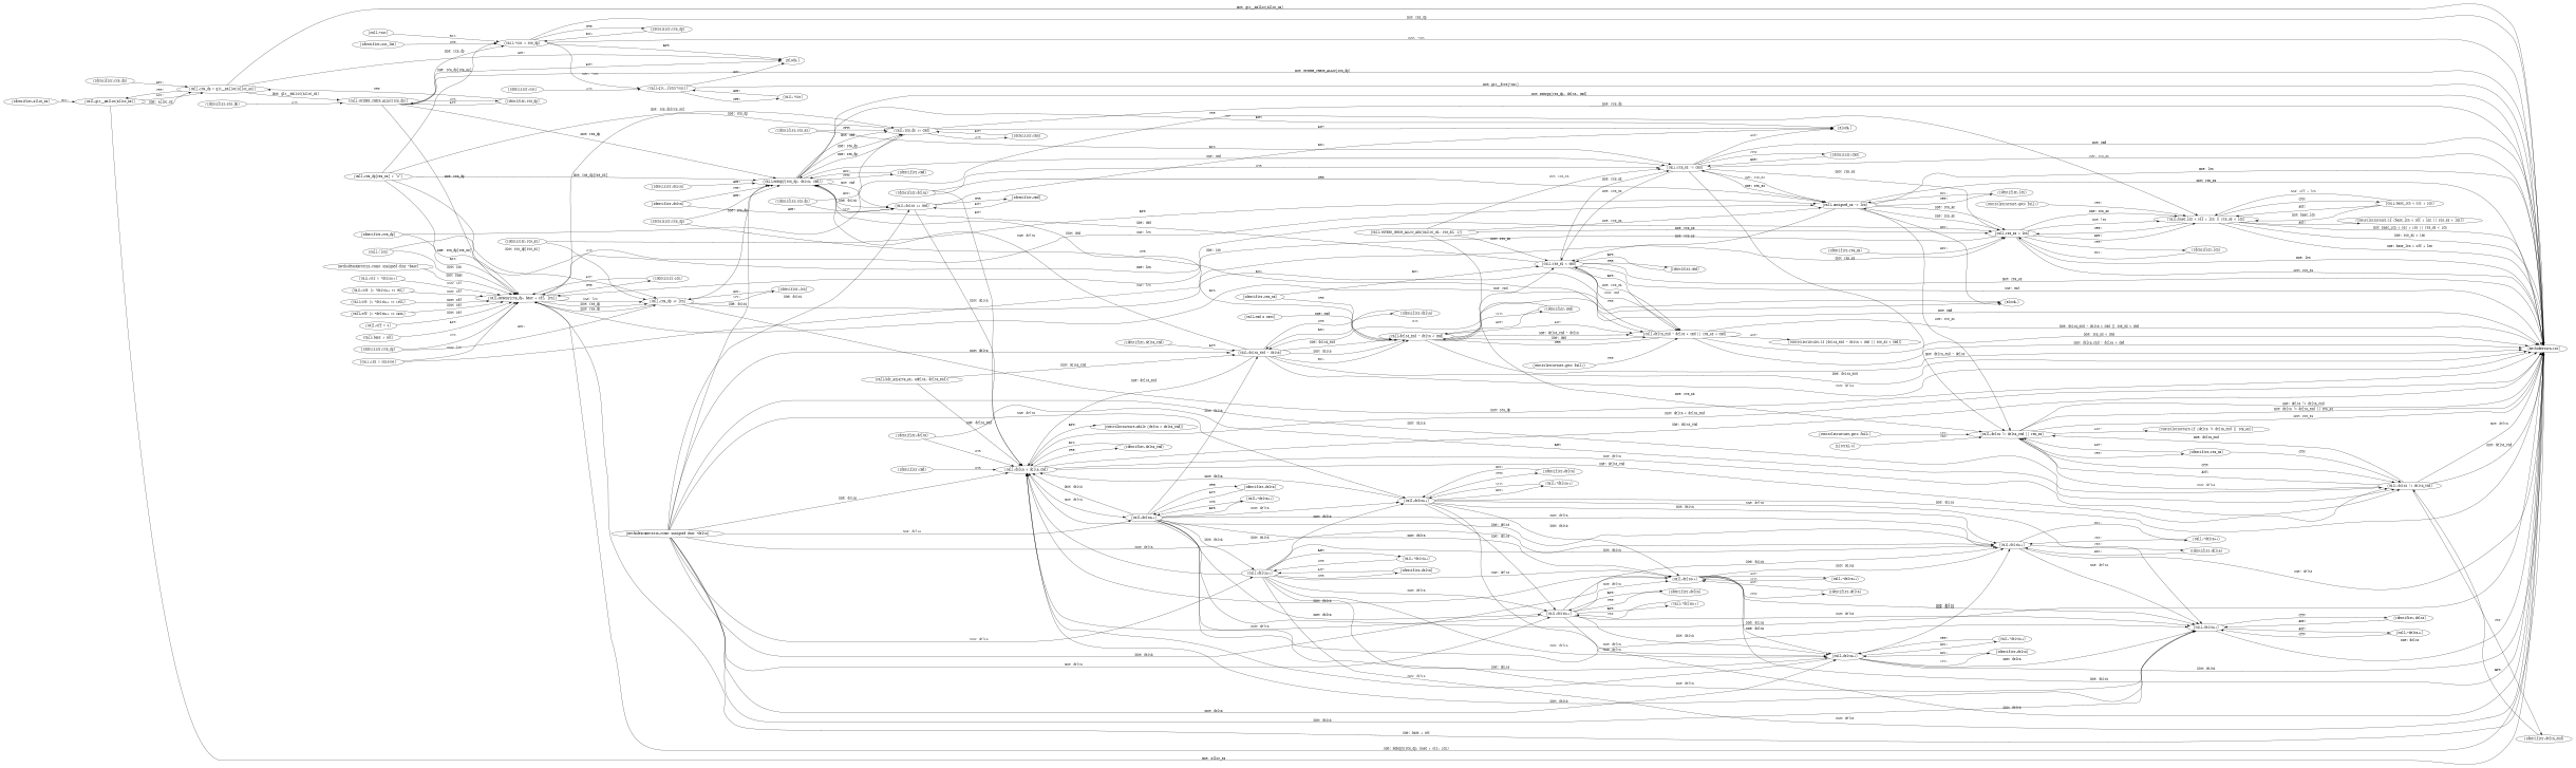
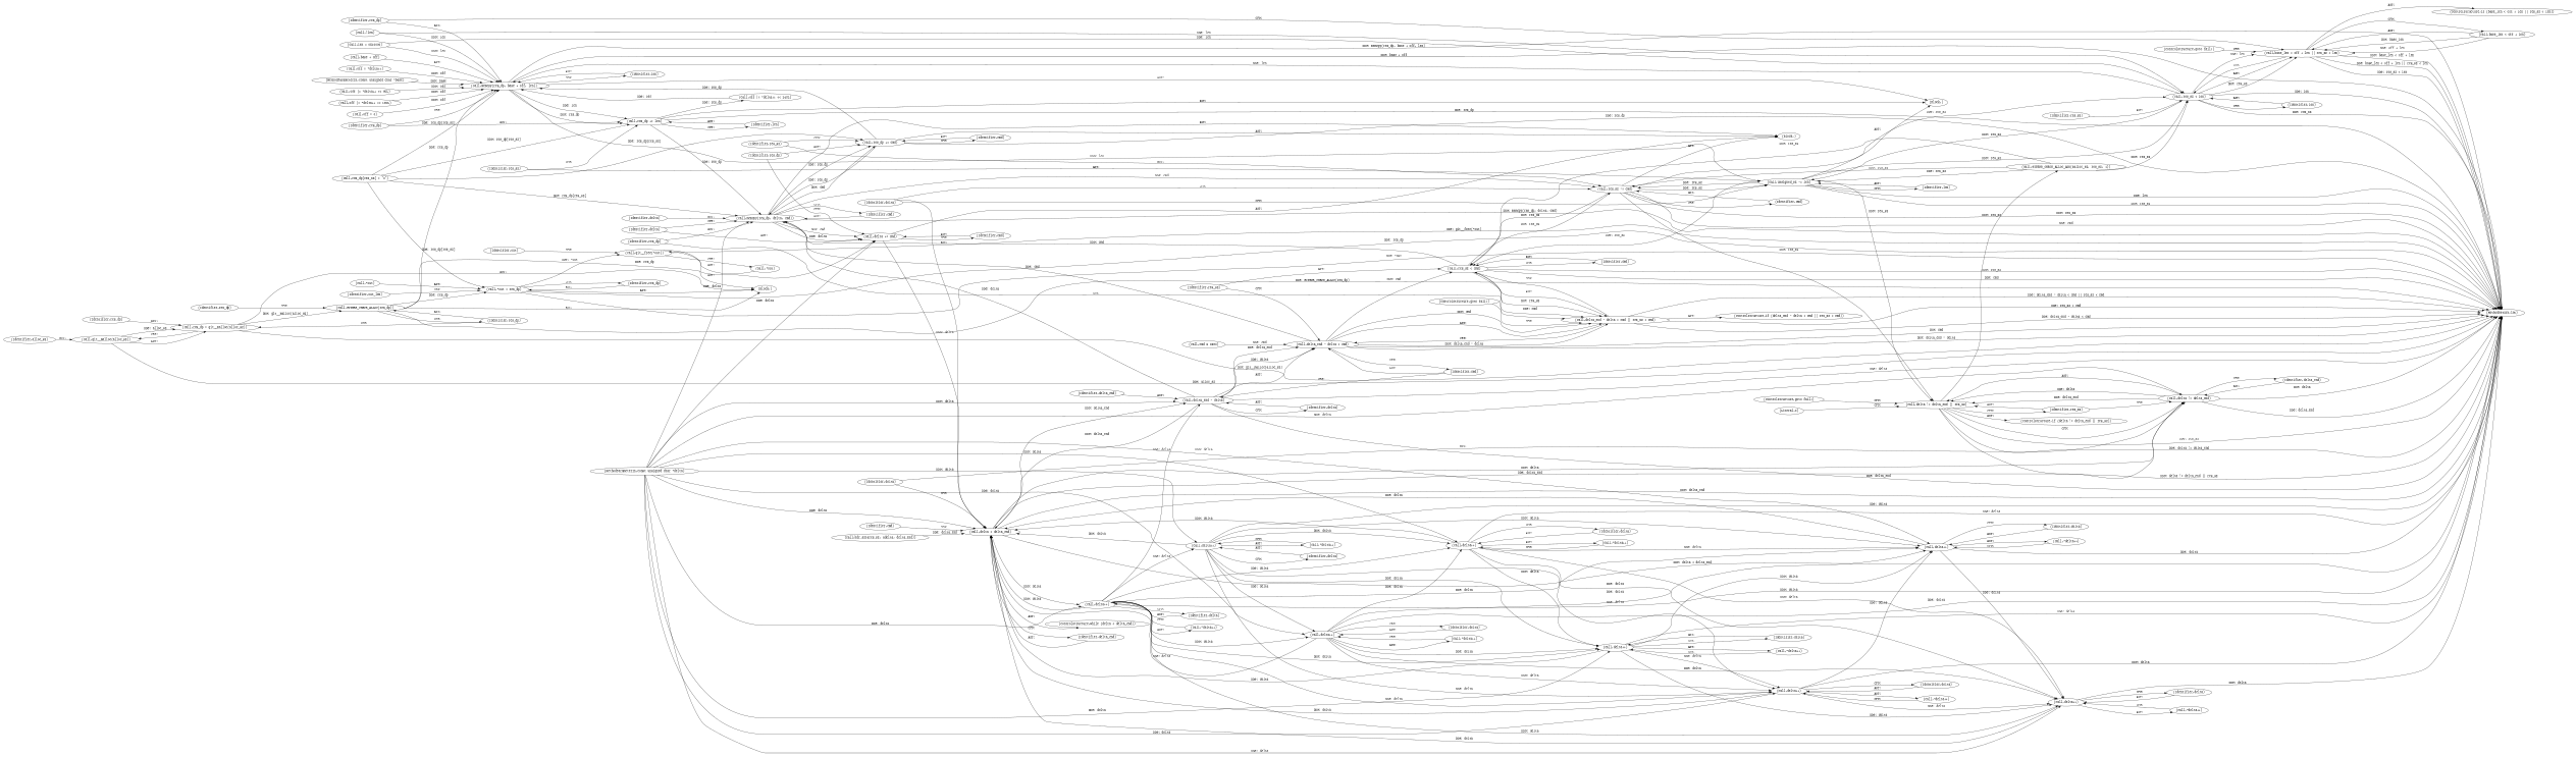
  digraph {
    fontname="Courier Prime"
    rankdir=LR
    node [fontname="Courier Prime"]
    edge [fontname="Courier Prime"]
    n1 [label="(Call,git__malloc(alloc_sz))"]
    n2 [label="(Call,res_dp = git__malloc(alloc_sz))"]
    n3 [label="(MethodReturn,int)"]
    n4 [label="(Call,GITERR_CHECK_ALLOC(res_dp))"]
    n5 [label="(Block,)"]
    n6 [label="(Identifier,alloc_sz)"]
    n7 [label="(Call,*out = res_dp)"]
    n8 [label="(Call,memcpy(res_dp, base + off, len))"]
    n9 [label="(Call,memcpy(res_dp, delta, cmd))"]
    n10 [label="(Identifier,res_dp)"]
    n11 [label="(Call,git__free(*out))"]
    n12 [label="(Identifier,res_dp)"]
    n13 [label="(Call,res_dp += len)"]
    n14 [label="(Call,unsigned_sz -= len)"]
    n15 [label="(Identifier,len)"]
    n16 [label="(Block,)"]
    n17 [label="(Call,delta += cmd)"]
    n18 [label="(Call,res_sz -= cmd)"]
    n19 [label="(Call,res_dp += cmd)"]
    n20 [label="(Identifier,cmd)"]
    n21 [label="(Block,)"]
    n22 [label="(Call,*out)"]
    n23 [label="(Identifier,len)"]
    n24 [label="(Call,res_sz < cmd)"]
    n25 [label="(Call,res_sz < len)"]
    n26 [label="(Call,delta != delta_end || res_sz)"]
    n27 [label="(Identifier,len)"]
    n28 [label="(Call,delta < delta_end)"]
    n29 [label="(Identifier,cmd)"]
    n30 [label="(Identifier,cmd)"]
    n31 [label="(Identifier,cmd)"]
    n32 [label="(Call,delta++)"]
    n33 [label="(Call,delta_end - delta)"]
    n34 [label="(Call,delta != delta_end)"]
    n35 [label="(ControlStructure,while (delta < delta_end))"]
    n36 [label="(Identifier,delta_end)"]
    n37 [label="(Call,delta++)"]
    n38 [label="(Call,delta++)"]
    n39 [label="(Call,delta++)"]
    n40 [label="(Call,delta++)"]
    n41 [label="(Call,delta++)"]
    n42 [label="(Call,delta++)"]
    n43 [label="(Call,delta++)"]
    n44 [label="(Call,*delta++)"]
    n45 [label="(Identifier,delta)"]
    n46 [label="(Call,delta_end - delta < cmd)"]
    n47 [label="(Identifier,delta)"]
    n48 [label="(Identifier,delta_end)"]
    n49 [label="(Call,*delta++)"]
    n50 [label="(Identifier,delta)"]
    n51 [label="(Identifier,delta)"]
    n52 [label="(Call,*delta++)"]
    n53 [label="(Call,*delta++)"]
    n54 [label="(Identifier,delta)"]
    n55 [label="(Identifier,delta)"]
    n56 [label="(Call,*delta++)"]
    n57 [label="(Call,*delta++)"]
    n58 [label="(Identifier,delta)"]
    n59 [label="(Identifier,delta)"]
    n60 [label="(Call,*delta++)"]
    n61 [label="(Call,*delta++)"]
    n62 [label="(Identifier,delta)"]
    n63 [label="(Call,delta_end - delta < cmd || res_sz < cmd)"]
    n64 [label="(Identifier,cmd)"]
    n65 [label="(ControlStructure,if (delta_end - delta < cmd || res_sz < cmd))"]
    n66 [label="(Identifier,cmd)"]
    n67 [label="(Call,base_len < off + len || res_sz < len)"]
    n68 [label="(Identifier,len)"]
    n69 [label="(ControlStructure,if (delta != delta_end || res_sz))"]
    n70 [label="(Identifier,res_sz)"]
    n71 [label="(Call,base_len < off + len)"]
    n72 [label="(ControlStructure,if (base_len < off + len || res_sz < len))"]
    n73 [label="(Identifier,delta)"]
    n74 [label="(Identifier,res_dp)"]
    n75 [label="(Identifier,out)"]
    n76 [label="(Call,res_dp[res_sz] = '\0')"]
    n77 [label="(Call,*out)"]
    n78 [label="(MethodParameterIn,const unsigned char *base)"]
    n79 [label="(Identifier,cmd)"]
    n80 [label="(Identifier,delta)"]
    n81 [label="(Call,!len)"]
    n82 [label="(Identifier,delta)"]
    n83 [label="(Identifier,res_dp)"]
    n84 [label="(Identifier,delta_end)"]
    n85 [label="(Identifier,res_sz)"]
    n86 [label="(Call,off |= *delta++ << 8UL)"]
    n87 [label="(Identifier,res_dp)"]
    n88 [label="(MethodParameterIn,const unsigned char *delta)"]
    n89 [label="(ControlStructure,goto fail;)"]
    n90 [label="(Identifier,res_sz)"]
    n91 [label="(Call,GITERR_CHECK_ALLOC_ADD(&alloc_sz, res_sz, 1))"]
    n92 [label="(Identifier,res_sz)"]
    n93 [label="(Identifier,res_sz)"]
    n94 [label="(Identifier,delta)"]
    n95 [label="(Identifier,res_dp)"]
    n96 [label="(Call,off |= *delta++ << 16UL)"]
    n97 [label="(ControlStructure,goto fail;)"]
    n98 [label="(Call,cmd & 0x80)"]
    n99 [label="(Call,off |= *delta++ << 24UL)"]
    n100 [label="(ControlStructure,goto fail;)"]
    n101 [label="(Literal,0)"]
    n102 [label="(Identifier,res_dp)"]
    n103 [label="(Call,off = 0)"]
    n104 [label="(Identifier,res_dp)"]
    n105 [label="(Call,hdr_sz(&res_sz, &delta, delta_end))"]
    n106 [label="(Call,base + off)"]
    n107 [label="(Call,len = 0x10000)"]
    n108 [label="(Identifier,out_len)"]
    n109 [label="(Call,off = *delta++)"]
    n1 -> n2 [label="AST: "]
    n1 -> n2 [label="DDG: alloc_sz"]
    n1 -> n3 [label="DDG: alloc_sz"]
    n2 -> n1 [label="CFG: "]
    n2 -> n3 [label="DDG: git__malloc(alloc_sz)"]
    n2 -> n4 [label="DDG: git__malloc(alloc_sz)"]
    n2 -> n5 [label="AST: "]
    n4 -> n3 [label="DDG: GITERR_CHECK_ALLOC(res_dp)"]
    n4 -> n5 [label="AST: "]
    n4 -> n7 [label="DDG: res_dp"]
    n4 -> n8 [label="DDG: res_dp"]
-   n4 -> n9 [label="DDG: res_dp"]
+   n4 -> n17 [label="DDG: res_dp"]
    n4 -> n10 [label="CFG: "]
    n6 -> n1 [label="AST: "]
    n7 -> n3 [label="DDG: res_dp"]
    n7 -> n3 [label="DDG: *out"]
    n7 -> n5 [label="AST: "]
    n7 -> n11 [label="DDG: *out"]
    n7 -> n12 [label="CFG: "]
    n8 -> n3 [label="DDG: memcpy(res_dp, base + off, len)"]
    n8 -> n3 [label="DDG: base + off"]
    n8 -> n13 [label="DDG: len"]
    n8 -> n13 [label="DDG: res_dp"]
    n8 -> n14 [label="DDG: len"]
    n8 -> n15 [label="CFG: "]
    n8 -> n16 [label="AST: "]
    n9 -> n3 [label="DDG: memcpy(res_dp, delta, cmd)"]
    n9 -> n17 [label="DDG: cmd"]
    n9 -> n17 [label="DDG: delta"]
    n9 -> n18 [label="DDG: cmd"]
    n9 -> n19 [label="DDG: cmd"]
    n9 -> n19 [label="DDG: res_dp"]
    n9 -> n20 [label="CFG: "]
    n9 -> n21 [label="AST: "]
    n10 -> n2 [label="CFG: "]
    n10 -> n4 [label="AST: "]
    n11 -> n3 [label="DDG: git__free(*out)"]
    n11 -> n5 [label="AST: "]
    n11 -> n22 [label="CFG: "]
    n12 -> n7 [label="AST: "]
    n13 -> n3 [label="DDG: res_dp"]
-   n13 -> n8 [label="DDG: res_dp"]
+   n13 -> n99 [label="DDG: res_dp"]
    n13 -> n9 [label="DDG: res_dp"]
    n13 -> n16 [label="AST: "]
    n13 -> n23 [label="CFG: "]
    n14 -> n3 [label="DDG: len"]
    n14 -> n3 [label="DDG: res_sz"]
    n14 -> n16 [label="AST: "]
    n14 -> n18 [label="DDG: res_sz"]
    n14 -> n24 [label="DDG: res_sz"]
    n14 -> n25 [label="DDG: res_sz"]
    n14 -> n26 [label="DDG: res_sz"]
    n14 -> n27 [label="CFG: "]
    n15 -> n8 [label="AST: "]
    n17 -> n21 [label="AST: "]
    n17 -> n28 [label="DDG: delta"]
    n17 -> n29 [label="CFG: "]
    n18 -> n3 [label="DDG: cmd"]
    n18 -> n3 [label="DDG: res_sz"]
    n18 -> n14 [label="DDG: res_sz"]
    n18 -> n21 [label="AST: "]
    n18 -> n24 [label="DDG: res_sz"]
    n18 -> n25 [label="DDG: res_sz"]
    n18 -> n26 [label="DDG: res_sz"]
    n18 -> n30 [label="CFG: "]
    n19 -> n3 [label="DDG: res_dp"]
    n19 -> n8 [label="DDG: res_dp"]
    n19 -> n9 [label="DDG: res_dp"]
    n19 -> n21 [label="AST: "]
    n19 -> n31 [label="CFG: "]
    n20 -> n9 [label="AST: "]
    n22 -> n11 [label="AST: "]
    n23 -> n13 [label="AST: "]
    n24 -> n3 [label="DDG: res_sz"]
    n24 -> n3 [label="DDG: cmd"]
    n24 -> n9 [label="DDG: cmd"]
    n24 -> n18 [label="DDG: res_sz"]
    n24 -> n63 [label="AST: "]
    n24 -> n63 [label="DDG: res_sz"]
    n24 -> n63 [label="DDG: cmd"]
    n24 -> n66 [label="CFG: "]
    n25 -> n3 [label="DDG: res_sz"]
    n25 -> n3 [label="DDG: len"]
    n25 -> n8 [label="DDG: len"]
    n25 -> n14 [label="DDG: res_sz"]
    n25 -> n67 [label="AST: "]
    n25 -> n67 [label="DDG: res_sz"]
    n25 -> n67 [label="DDG: len"]
    n25 -> n68 [label="CFG: "]
    n26 -> n3 [label="DDG: delta != delta_end"]
    n26 -> n3 [label="DDG: delta != delta_end || res_sz"]
    n26 -> n3 [label="DDG: res_sz"]
    n26 -> n34 [label="CFG: "]
    n26 -> n69 [label="AST: "]
    n26 -> n70 [label="CFG: "]
    n27 -> n14 [label="AST: "]
    n28 -> n3 [label="DDG: delta < delta_end"]
    n28 -> n3 [label="DDG: delta_end"]
    n28 -> n32 [label="DDG: delta"]
-   n105 -> n33 [label="DDG: delta_end"]
+   n28 -> n33 [label="DDG: delta_end"]
    n28 -> n34 [label="DDG: delta"]
    n28 -> n34 [label="DDG: delta_end"]
    n28 -> n35 [label="AST: "]
    n28 -> n36 [label="CFG: "]
    n29 -> n17 [label="AST: "]
    n30 -> n18 [label="AST: "]
    n31 -> n19 [label="AST: "]
    n32 -> n3 [label="DDG: delta"]
    n32 -> n28 [label="DDG: delta"]
    n32 -> n33 [label="DDG: delta"]
    n32 -> n37 [label="DDG: delta"]
    n32 -> n38 [label="DDG: delta"]
    n32 -> n39 [label="DDG: delta"]
    n32 -> n40 [label="DDG: delta"]
    n32 -> n41 [label="DDG: delta"]
    n32 -> n42 [label="DDG: delta"]
    n32 -> n43 [label="DDG: delta"]
    n32 -> n44 [label="AST: "]
    n32 -> n45 [label="CFG: "]
    n33 -> n3 [label="DDG: delta_end"]
    n33 -> n3 [label="DDG: delta"]
    n33 -> n9 [label="DDG: delta"]
    n33 -> n28 [label="DDG: delta_end"]
    n33 -> n46 [label="AST: "]
    n33 -> n46 [label="DDG: delta_end"]
    n33 -> n46 [label="DDG: delta"]
    n33 -> n47 [label="CFG: "]
    n34 -> n3 [label="DDG: delta_end"]
    n34 -> n3 [label="DDG: delta"]
    n34 -> n26 [label="AST: "]
    n34 -> n26 [label="DDG: delta"]
    n34 -> n26 [label="DDG: delta_end"]
    n34 -> n48 [label="CFG: "]
    n36 -> n28 [label="AST: "]
    n37 -> n3 [label="DDG: delta"]
    n37 -> n28 [label="DDG: delta"]
    n37 -> n38 [label="DDG: delta"]
    n37 -> n39 [label="DDG: delta"]
    n37 -> n40 [label="DDG: delta"]
    n37 -> n41 [label="DDG: delta"]
    n37 -> n42 [label="DDG: delta"]
    n37 -> n43 [label="DDG: delta"]
    n37 -> n49 [label="AST: "]
    n37 -> n50 [label="CFG: "]
    n38 -> n3 [label="DDG: delta"]
    n38 -> n28 [label="DDG: delta"]
    n38 -> n39 [label="DDG: delta"]
    n38 -> n40 [label="DDG: delta"]
    n38 -> n41 [label="DDG: delta"]
    n38 -> n42 [label="DDG: delta"]
    n38 -> n43 [label="DDG: delta"]
    n38 -> n51 [label="CFG: "]
    n38 -> n52 [label="AST: "]
    n39 -> n3 [label="DDG: delta"]
    n39 -> n28 [label="DDG: delta"]
    n39 -> n40 [label="DDG: delta"]
    n39 -> n41 [label="DDG: delta"]
    n39 -> n42 [label="DDG: delta"]
    n39 -> n43 [label="DDG: delta"]
    n39 -> n53 [label="AST: "]
    n39 -> n54 [label="CFG: "]
    n40 -> n3 [label="DDG: delta"]
    n40 -> n28 [label="DDG: delta"]
    n40 -> n41 [label="DDG: delta"]
    n40 -> n42 [label="DDG: delta"]
    n40 -> n43 [label="DDG: delta"]
    n40 -> n55 [label="CFG: "]
    n40 -> n56 [label="AST: "]
    n41 -> n3 [label="DDG: delta"]
    n41 -> n28 [label="DDG: delta"]
    n41 -> n42 [label="DDG: delta"]
    n41 -> n43 [label="DDG: delta"]
    n41 -> n57 [label="AST: "]
    n41 -> n58 [label="CFG: "]
    n42 -> n3 [label="DDG: delta"]
    n42 -> n28 [label="DDG: delta"]
    n42 -> n43 [label="DDG: delta"]
    n42 -> n59 [label="CFG: "]
    n42 -> n60 [label="AST: "]
    n43 -> n3 [label="DDG: delta"]
    n43 -> n28 [label="DDG: delta"]
    n43 -> n61 [label="AST: "]
    n43 -> n62 [label="CFG: "]
    n44 -> n32 [label="CFG: "]
    n45 -> n32 [label="AST: "]
    n46 -> n3 [label="DDG: cmd"]
    n46 -> n3 [label="DDG: delta_end - delta"]
    n46 -> n9 [label="DDG: cmd"]
    n46 -> n24 [label="DDG: cmd"]
    n46 -> n63 [label="AST: "]
    n46 -> n63 [label="DDG: delta_end - delta"]
    n46 -> n63 [label="DDG: cmd"]
    n46 -> n64 [label="CFG: "]
    n47 -> n33 [label="AST: "]
    n48 -> n34 [label="AST: "]
    n49 -> n37 [label="CFG: "]
    n50 -> n37 [label="AST: "]
    n51 -> n38 [label="AST: "]
    n52 -> n38 [label="CFG: "]
    n53 -> n39 [label="CFG: "]
    n54 -> n39 [label="AST: "]
    n55 -> n40 [label="AST: "]
    n56 -> n40 [label="CFG: "]
    n57 -> n41 [label="CFG: "]
    n58 -> n41 [label="AST: "]
    n59 -> n42 [label="AST: "]
    n60 -> n42 [label="CFG: "]
    n61 -> n43 [label="CFG: "]
    n62 -> n43 [label="AST: "]
    n63 -> n3 [label="DDG: delta_end - delta < cmd"]
    n63 -> n3 [label="DDG: delta_end - delta < cmd || res_sz < cmd"]
    n63 -> n3 [label="DDG: res_sz < cmd"]
    n63 -> n24 [label="CFG: "]
    n63 -> n46 [label="CFG: "]
    n63 -> n65 [label="AST: "]
    n64 -> n33 [label="CFG: "]
    n64 -> n46 [label="AST: "]
    n66 -> n24 [label="AST: "]
    n67 -> n3 [label="DDG: base_len < off + len || res_sz < len"]
    n67 -> n3 [label="DDG: res_sz < len"]
    n67 -> n3 [label="DDG: base_len < off + len"]
    n67 -> n25 [label="CFG: "]
    n67 -> n71 [label="CFG: "]
    n67 -> n72 [label="AST: "]
    n68 -> n25 [label="AST: "]
    n70 -> n26 [label="AST: "]
    n70 -> n34 [label="CFG: "]
    n71 -> n67 [label="AST: "]
    n71 -> n67 [label="DDG: base_len"]
    n71 -> n67 [label="DDG: off + len"]
    n73 -> n28 [label="CFG: "]
    n73 -> n34 [label="AST: "]
    n74 -> n8 [label="AST: "]
    n74 -> n67 [label="CFG: "]
    n75 -> n11 [label="CFG: "]
    n76 -> n7 [label="DDG: res_dp[res_sz]"]
    n76 -> n8 [label="DDG: res_dp[res_sz]"]
    n76 -> n9 [label="DDG: res_dp[res_sz]"]
    n76 -> n13 [label="DDG: res_dp[res_sz]"]
    n76 -> n19 [label="DDG: res_dp[res_sz]"]
    n77 -> n7 [label="AST: "]
    n78 -> n8 [label="DDG: base"]
    n79 -> n28 [label="CFG: "]
    n80 -> n9 [label="CFG: "]
    n80 -> n17 [label="AST: "]
    n81 -> n8 [label="DDG: len"]
    n81 -> n25 [label="DDG: len"]
    n82 -> n9 [label="AST: "]
    n83 -> n9 [label="AST: "]
    n83 -> n63 [label="CFG: "]
    n84 -> n33 [label="AST: "]
    n85 -> n13 [label="CFG: "]
    n85 -> n14 [label="AST: "]
    n86 -> n8 [label="DDG: off"]
    n87 -> n2 [label="AST: "]
    n88 -> n9 [label="DDG: delta"]
    n88 -> n17 [label="DDG: delta"]
    n88 -> n28 [label="DDG: delta"]
    n88 -> n32 [label="DDG: delta"]
    n88 -> n33 [label="DDG: delta"]
    n88 -> n34 [label="DDG: delta"]
    n88 -> n37 [label="DDG: delta"]
    n88 -> n38 [label="DDG: delta"]
    n88 -> n39 [label="DDG: delta"]
    n88 -> n40 [label="DDG: delta"]
    n88 -> n41 [label="DDG: delta"]
    n88 -> n42 [label="DDG: delta"]
    n88 -> n43 [label="DDG: delta"]
    n89 -> n67 [label="CFG: "]
    n90 -> n18 [label="AST: "]
    n90 -> n19 [label="CFG: "]
    n91 -> n14 [label="DDG: res_sz"]
    n91 -> n18 [label="DDG: res_sz"]
    n91 -> n24 [label="DDG: res_sz"]
    n91 -> n25 [label="DDG: res_sz"]
-   n91 -> n26 [label="DDG: res_sz"]
+   n26 -> n91 [label="DDG: res_sz"]
    n92 -> n24 [label="AST: "]
    n92 -> n46 [label="CFG: "]
    n93 -> n25 [label="AST: "]
    n94 -> n14 [label="CFG: "]
    n94 -> n18 [label="CFG: "]
    n94 -> n28 [label="AST: "]
    n95 -> n17 [label="CFG: "]
    n95 -> n19 [label="AST: "]
    n96 -> n8 [label="DDG: off"]
    n97 -> n63 [label="CFG: "]
    n98 -> n46 [label="DDG: cmd"]
    n99 -> n8 [label="DDG: off"]
    n100 -> n26 [label="CFG: "]
    n101 -> n26 [label="CFG: "]
    n102 -> n8 [label="CFG: "]
    n102 -> n13 [label="AST: "]
    n103 -> n8 [label="DDG: off"]
    n104 -> n4 [label="CFG: "]
    n105 -> n28 [label="DDG: delta_end"]
    n106 -> n8 [label="AST: "]
    n107 -> n8 [label="DDG: len"]
    n107 -> n25 [label="DDG: len"]
    n108 -> n7 [label="CFG: "]
    n109 -> n8 [label="DDG: off"]
  }
